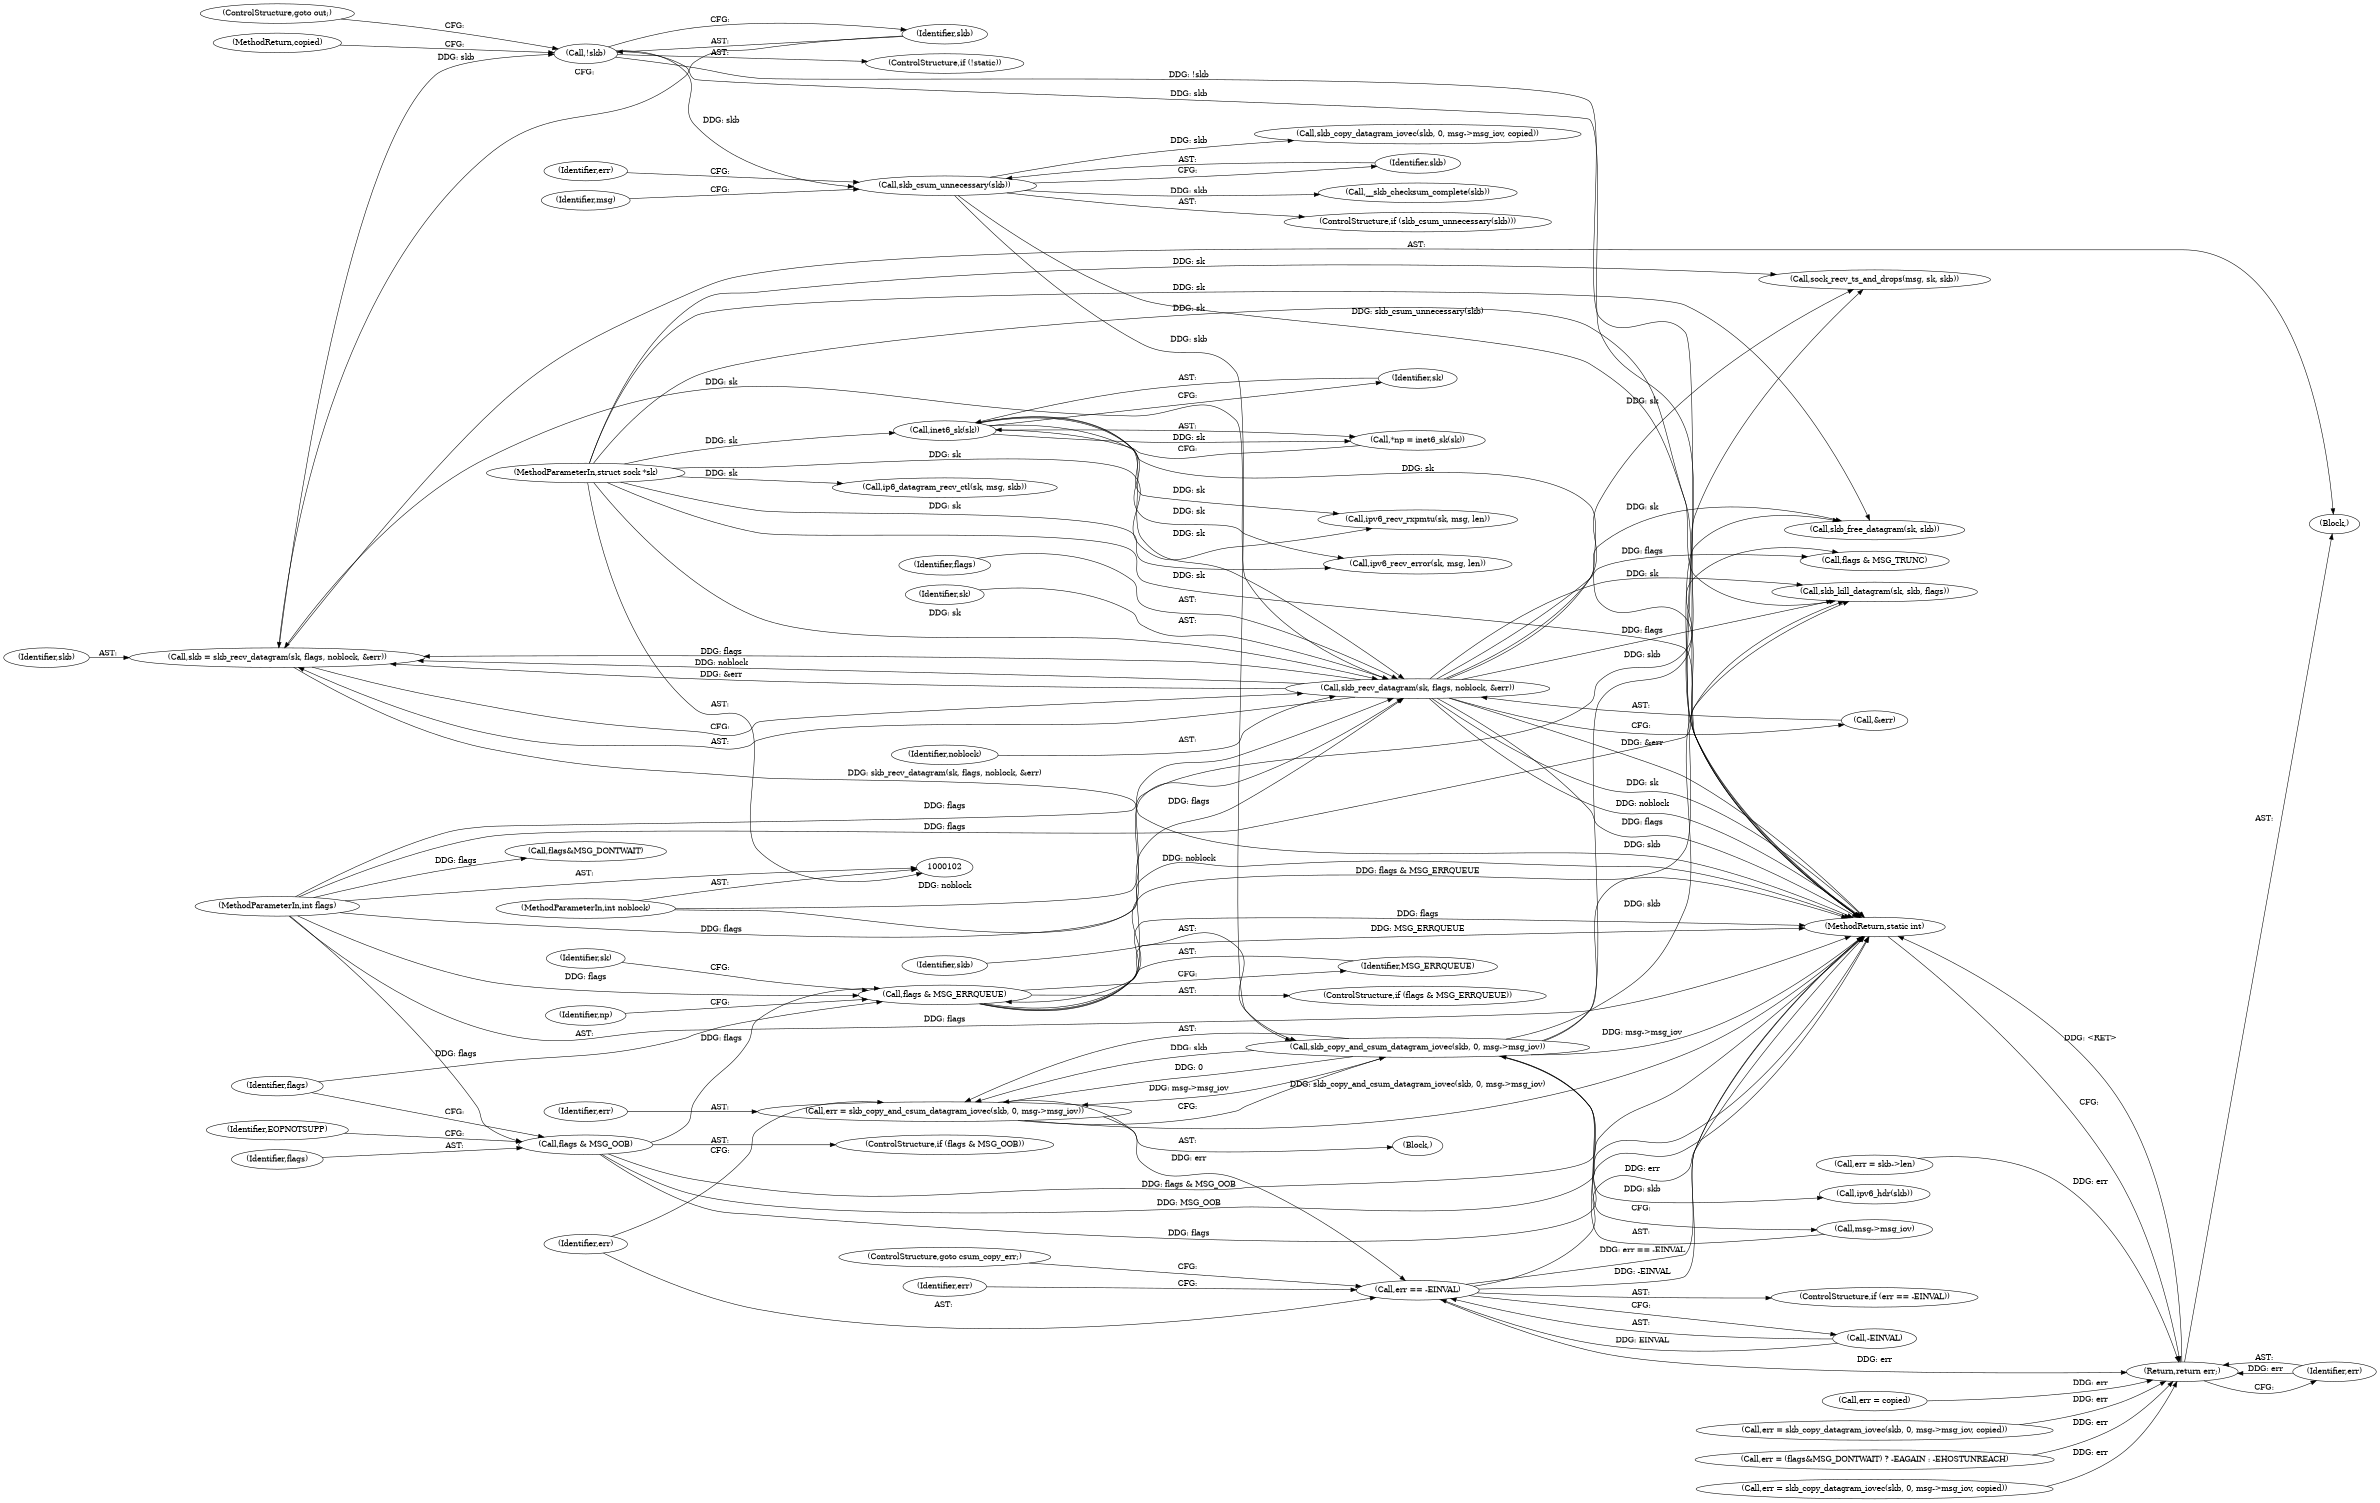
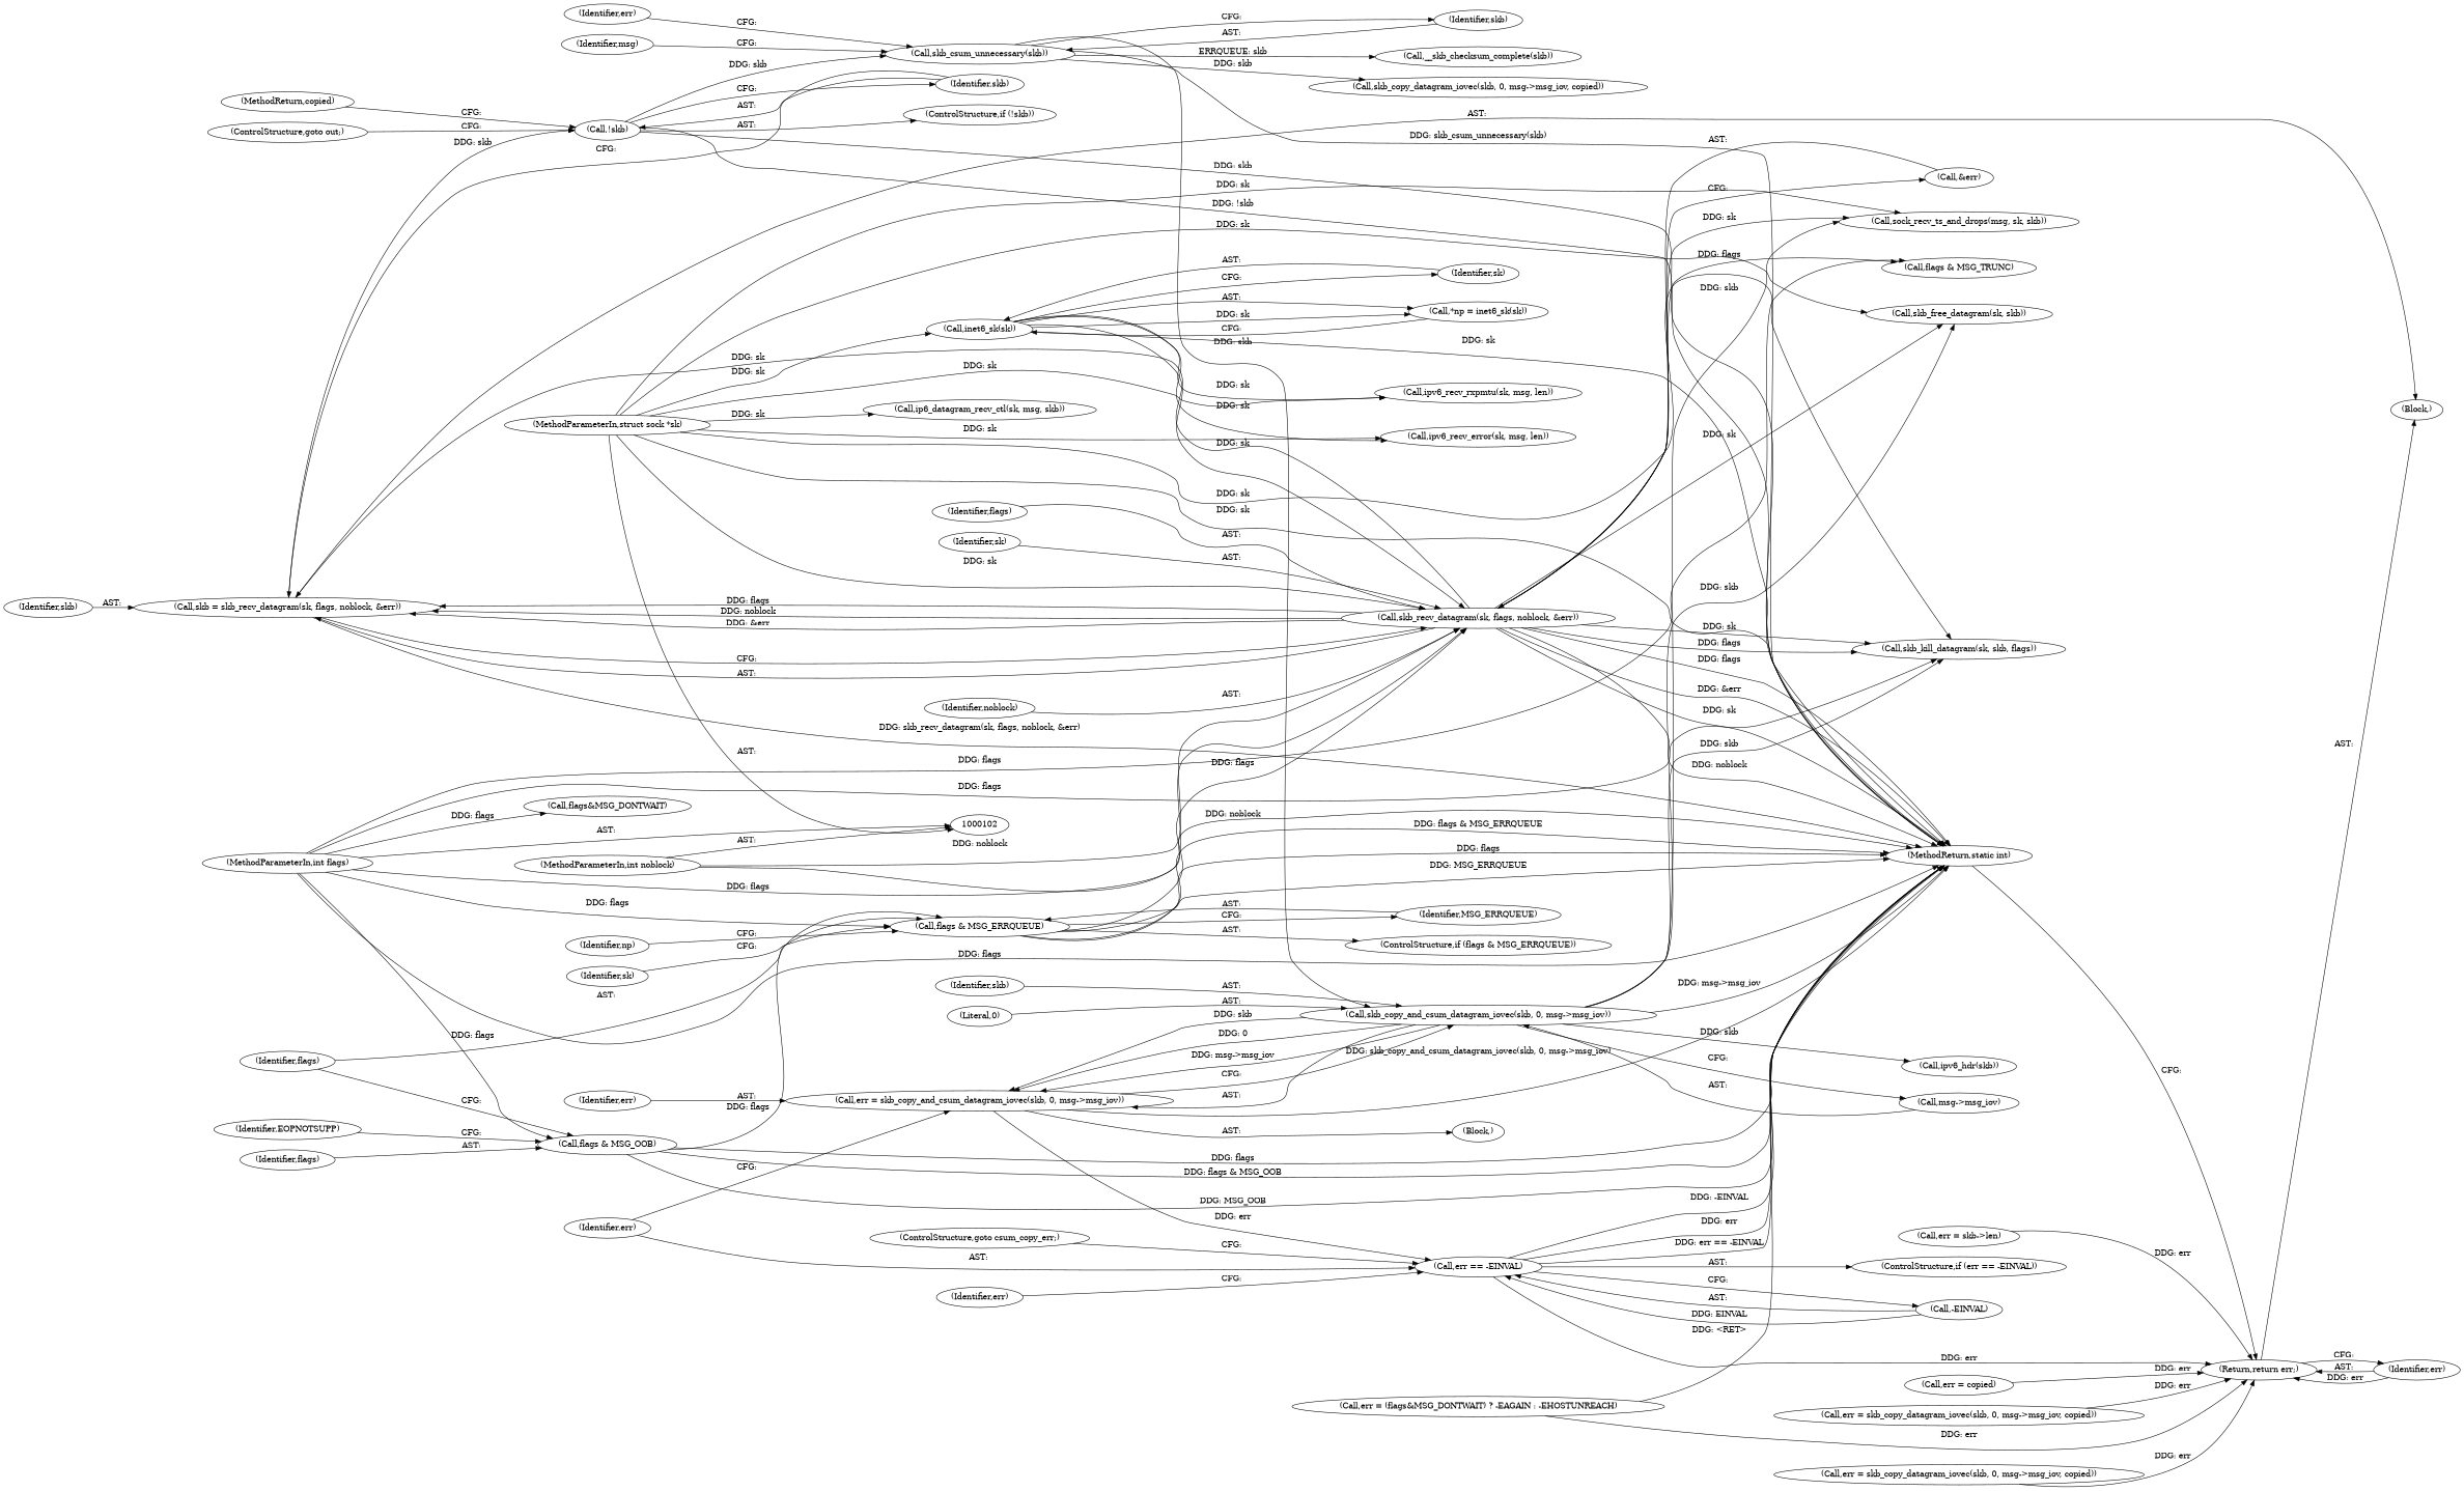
  digraph {
    rankdir=LR
    n1 [label="(Call,err = skb_copy_and_csum_datagram_iovec(skb, 0, msg->msg_iov))"]
    n2 [label="(Call,skb_copy_and_csum_datagram_iovec(skb, 0, msg->msg_iov))"]
    n3 [label="(Call,err == -EINVAL)"]
    n4 [label="(MethodReturn,static int)"]
    n5 [label="(Block,)"]
    n6 [label="(Call,sock_recv_ts_and_drops(msg, sk, skb))"]
    n7 [label="(Call,ipv6_hdr(skb))"]
    n8 [label="(Call,msg->msg_iov)"]
    n9 [label="(Call,skb_kill_datagram(sk, skb, flags))"]
    n10 [label="(Call,skb_free_datagram(sk, skb))"]
    n11 [label="(Return,return err;)"]
    n12 [label="(ControlStructure,if (err == -EINVAL))"]
    n13 [label="(Call,-EINVAL)"]
    n14 [label="(Call,skb_csum_unnecessary(skb))"]
    n15 [label="(Identifier,skb)"]
    n16 [label="(Call,__skb_checksum_complete(skb))"]
-   n17 [label="(ControlStructure,if (skb_csum_unnecessary(skb)))"]
    n18 [label="(Call,skb_copy_datagram_iovec(skb, 0, msg->msg_iov, copied))"]
    n19 [label="(Call,!skb)"]
    n20 [label="(Identifier,skb)"]
-   n21 [label="(ControlStructure,if (!static))"]
+   n21 [label="(ControlStructure,if (!skb))"]
    n22 [label="(Call,skb = skb_recv_datagram(sk, flags, noblock, &err))"]
    n23 [label="(Call,skb_recv_datagram(sk, flags, noblock, &err))"]
    n24 [label="(Block,)"]
    n25 [label="(Call,flags & MSG_TRUNC)"]
    n26 [label="(Call,&err)"]
    n27 [label="(Call,inet6_sk(sk))"]
    n28 [label="(Call,ipv6_recv_rxpmtu(sk, msg, len))"]
    n29 [label="(Call,*np = inet6_sk(sk))"]
    n30 [label="(Call,ipv6_recv_error(sk, msg, len))"]
    n31 [label="(Identifier,sk)"]
    n32 [label="(MethodParameterIn,struct sock *sk)"]
    n33 [label="(Call,ip6_datagram_recv_ctl(sk, msg, skb))"]
    1000102
    n35 [label="(Call,flags & MSG_ERRQUEUE)"]
    n36 [label="(Identifier,MSG_ERRQUEUE)"]
    n37 [label="(ControlStructure,if (flags & MSG_ERRQUEUE))"]
    n38 [label="(Call,flags & MSG_OOB)"]
-   n39 [label="(ControlStructure,if (flags & MSG_OOB))"]
    n40 [label="(MethodParameterIn,int flags)"]
    n41 [label="(Call,flags&MSG_DONTWAIT)"]
    n42 [label="(MethodParameterIn,int noblock)"]
    n43 [label="(Identifier,err)"]
    n44 [label="(Identifier,err)"]
    n45 [label="(ControlStructure,goto out;)"]
    n46 [label="(Identifier,np)"]
    n47 [label="(Identifier,flags)"]
    n48 [label="(Identifier,noblock)"]
    n49 [label="(Identifier,flags)"]
    n50 [label="(Identifier,skb)"]
    n51 [label="(Identifier,err)"]
    n52 [label="(Call,err = copied)"]
    n53 [label="(Identifier,err)"]
    n54 [label="(Call,err = skb_copy_datagram_iovec(skb, 0, msg->msg_iov, copied))"]
    n55 [label="(Identifier,skb)"]
    n56 [label="(Identifier,sk)"]
    n57 [label="(Identifier,flags)"]
    n58 [label="(MethodReturn,copied)"]
    n59 [label="(Identifier,EOPNOTSUPP)"]
    n60 [label="(Call,err = (flags&MSG_DONTWAIT) ? -EAGAIN : -EHOSTUNREACH)"]
+   n61 [label="(Literal,0)"]
    n62 [label="(Identifier,sk)"]
    n63 [label="(Identifier,err)"]
    n64 [label="(Call,err = skb_copy_datagram_iovec(skb, 0, msg->msg_iov, copied))"]
    n65 [label="(ControlStructure,goto csum_copy_err;)"]
    n66 [label="(Identifier,msg)"]
    n67 [label="(Call,err = skb->len)"]
    n1 -> n2 [label="CFG: "]
    n1 -> n3 [label="DDG: err"]
    n1 -> n4 [label="DDG: skb_copy_and_csum_datagram_iovec(skb, 0, msg->msg_iov)"]
    n1 -> n5 [label="AST: "]
    n2 -> n1 [label="AST: "]
    n2 -> n1 [label="DDG: skb"]
    n2 -> n1 [label="DDG: 0"]
    n2 -> n1 [label="DDG: msg->msg_iov"]
    n2 -> n4 [label="DDG: msg->msg_iov"]
    n2 -> n6 [label="DDG: skb"]
    n2 -> n7 [label="DDG: skb"]
    n2 -> n8 [label="CFG: "]
    n2 -> n9 [label="DDG: skb"]
    n2 -> n10 [label="DDG: skb"]
    n3 -> n4 [label="DDG: -EINVAL"]
    n3 -> n4 [label="DDG: err"]
    n3 -> n4 [label="DDG: err == -EINVAL"]
    n3 -> n11 [label="DDG: err"]
    n3 -> n12 [label="AST: "]
    n3 -> n13 [label="CFG: "]
    n4 -> n11 [label="CFG: "]
    n8 -> n2 [label="AST: "]
-   n11 -> n4 [label="DDG: <RET>"]
+   n60 -> n4 [label="DDG: <RET>"]
    n11 -> n24 [label="AST: "]
    n11 -> n43 [label="CFG: "]
    n13 -> n3 [label="AST: "]
    n13 -> n3 [label="DDG: EINVAL"]
    n14 -> n2 [label="DDG: skb"]
    n14 -> n4 [label="DDG: skb_csum_unnecessary(skb)"]
    n14 -> n15 [label="CFG: "]
-   n14 -> n16 [label="DDG: skb"]
-   n14 -> n17 [label="AST: "]
+   n14 -> n16 [label="ERRQUEUE: skb"]
    n14 -> n18 [label="DDG: skb"]
    n15 -> n14 [label="AST: "]
    n19 -> n4 [label="DDG: !skb"]
    n19 -> n4 [label="DDG: skb"]
    n19 -> n14 [label="DDG: skb"]
    n19 -> n20 [label="CFG: "]
    n19 -> n21 [label="AST: "]
    n20 -> n19 [label="AST: "]
    n20 -> n22 [label="CFG: "]
    n22 -> n4 [label="DDG: skb_recv_datagram(sk, flags, noblock, &err)"]
    n22 -> n19 [label="DDG: skb"]
    n22 -> n23 [label="CFG: "]
    n22 -> n24 [label="AST: "]
    n23 -> n4 [label="DDG: flags"]
    n23 -> n4 [label="DDG: &err"]
    n23 -> n4 [label="DDG: sk"]
    n23 -> n4 [label="DDG: noblock"]
    n23 -> n6 [label="DDG: sk"]
    n23 -> n9 [label="DDG: sk"]
    n23 -> n9 [label="DDG: flags"]
    n23 -> n10 [label="DDG: sk"]
    n23 -> n22 [label="AST: "]
    n23 -> n22 [label="DDG: sk"]
    n23 -> n22 [label="DDG: flags"]
    n23 -> n22 [label="DDG: noblock"]
    n23 -> n22 [label="DDG: &err"]
    n23 -> n25 [label="DDG: flags"]
    n23 -> n26 [label="CFG: "]
    n26 -> n23 [label="AST: "]
    n27 -> n4 [label="DDG: sk"]
    n27 -> n23 [label="DDG: sk"]
    n27 -> n28 [label="DDG: sk"]
    n27 -> n29 [label="AST: "]
    n27 -> n29 [label="DDG: sk"]
    n27 -> n30 [label="DDG: sk"]
    n27 -> n31 [label="CFG: "]
    n29 -> n27 [label="CFG: "]
    n31 -> n27 [label="AST: "]
    n32 -> n4 [label="DDG: sk"]
    n32 -> n6 [label="DDG: sk"]
    n32 -> n9 [label="DDG: sk"]
    n32 -> n10 [label="DDG: sk"]
    n32 -> n23 [label="DDG: sk"]
    n32 -> n27 [label="DDG: sk"]
    n32 -> n28 [label="DDG: sk"]
    n32 -> n30 [label="DDG: sk"]
    n32 -> n33 [label="DDG: sk"]
    n32 -> 1000102 [label="AST: "]
    n35 -> n4 [label="DDG: flags & MSG_ERRQUEUE"]
    n35 -> n4 [label="DDG: flags"]
    n35 -> n4 [label="DDG: MSG_ERRQUEUE"]
    n35 -> n23 [label="DDG: flags"]
    n35 -> n36 [label="CFG: "]
    n35 -> n37 [label="AST: "]
    n36 -> n35 [label="AST: "]
    n38 -> n4 [label="DDG: MSG_OOB"]
    n38 -> n4 [label="DDG: flags"]
    n38 -> n4 [label="DDG: flags & MSG_OOB"]
    n38 -> n35 [label="DDG: flags"]
-   n38 -> n39 [label="AST: "]
    n40 -> n4 [label="DDG: flags"]
    n40 -> n9 [label="DDG: flags"]
    n40 -> n23 [label="DDG: flags"]
    n40 -> n25 [label="DDG: flags"]
    n40 -> 1000102 [label="AST: "]
    n40 -> n35 [label="DDG: flags"]
    n40 -> n38 [label="DDG: flags"]
    n40 -> n41 [label="DDG: flags"]
    n42 -> n4 [label="DDG: noblock"]
    n42 -> n23 [label="DDG: noblock"]
    n42 -> 1000102 [label="AST: "]
    n43 -> n11 [label="AST: "]
    n43 -> n11 [label="DDG: err"]
    n44 -> n1 [label="AST: "]
    n45 -> n19 [label="CFG: "]
    n46 -> n35 [label="CFG: "]
    n47 -> n38 [label="AST: "]
    n48 -> n23 [label="AST: "]
    n49 -> n23 [label="AST: "]
    n50 -> n2 [label="AST: "]
    n51 -> n3 [label="CFG: "]
    n52 -> n11 [label="DDG: err"]
    n53 -> n14 [label="CFG: "]
    n54 -> n11 [label="DDG: err"]
    n55 -> n22 [label="AST: "]
    n56 -> n23 [label="AST: "]
    n57 -> n35 [label="AST: "]
    n57 -> n38 [label="CFG: "]
    n58 -> n19 [label="CFG: "]
    n59 -> n38 [label="CFG: "]
    n60 -> n11 [label="DDG: err"]
+   n61 -> n2 [label="AST: "]
    n62 -> n35 [label="CFG: "]
    n63 -> n1 [label="CFG: "]
    n63 -> n3 [label="AST: "]
    n64 -> n11 [label="DDG: err"]
    n65 -> n3 [label="CFG: "]
    n66 -> n14 [label="CFG: "]
    n67 -> n11 [label="DDG: err"]
  }
